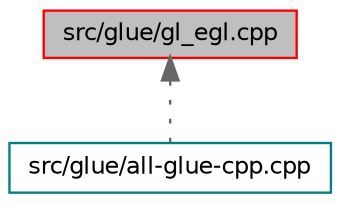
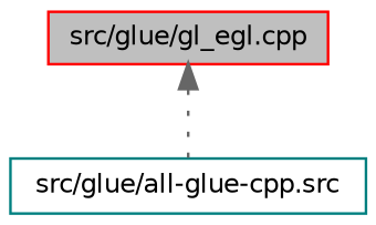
  digraph {
    node [fontname=Helvetica fontsize=10 shape=record style=filled]
    n1 [color=red fillcolor=grey75 fontcolor=black height=0.2 label="src/glue/gl_egl.cpp" width=0.4]
-   n2 [color=teal fillcolor=white height=0.2 label="src/glue/all-glue-cpp.cpp" width=0.4]
+   n2 [color=teal fillcolor=white height=0.2 label="src/glue/all-glue-cpp.src" width=0.4]
    n1 -> n2 [color=gray40 dir=back fontname=Helvetica fontsize=10 labelfontname=Helvetica labelfontsize=10 style=dotted]
  }
